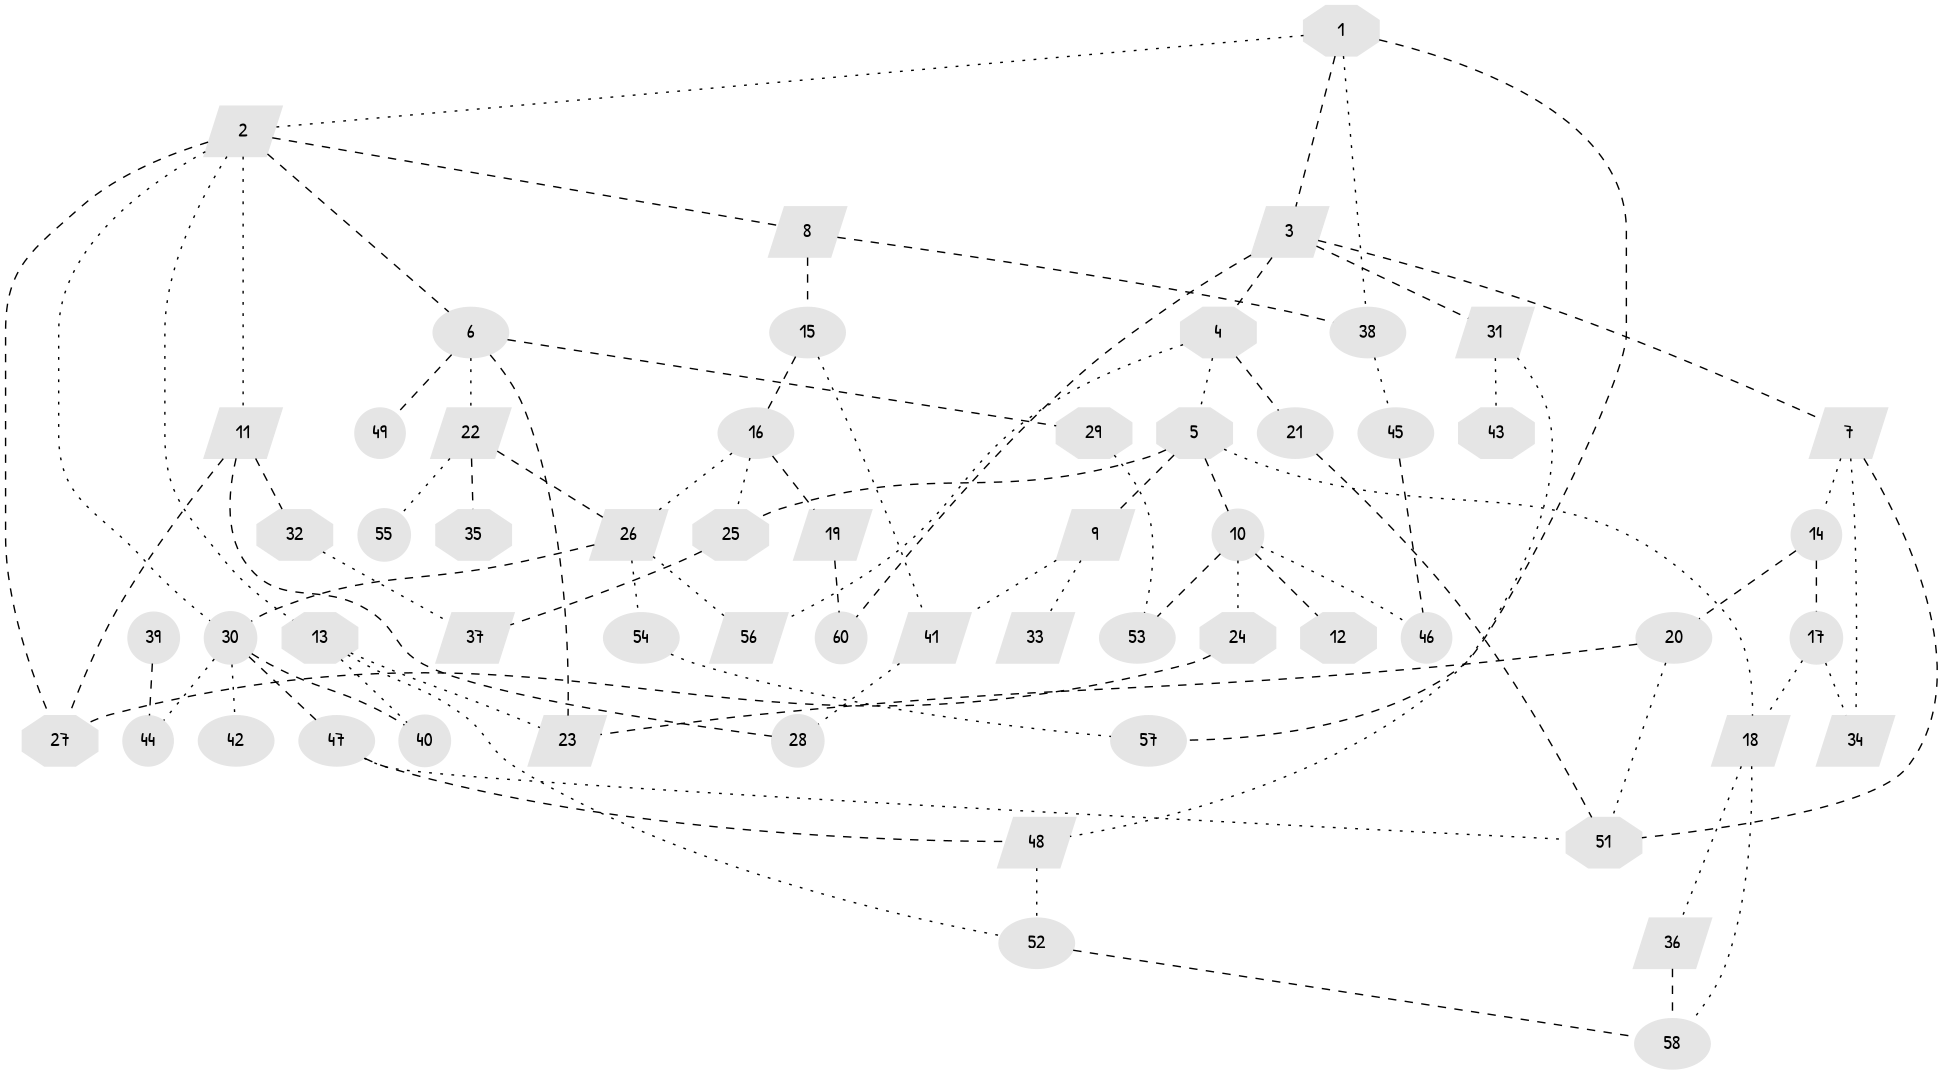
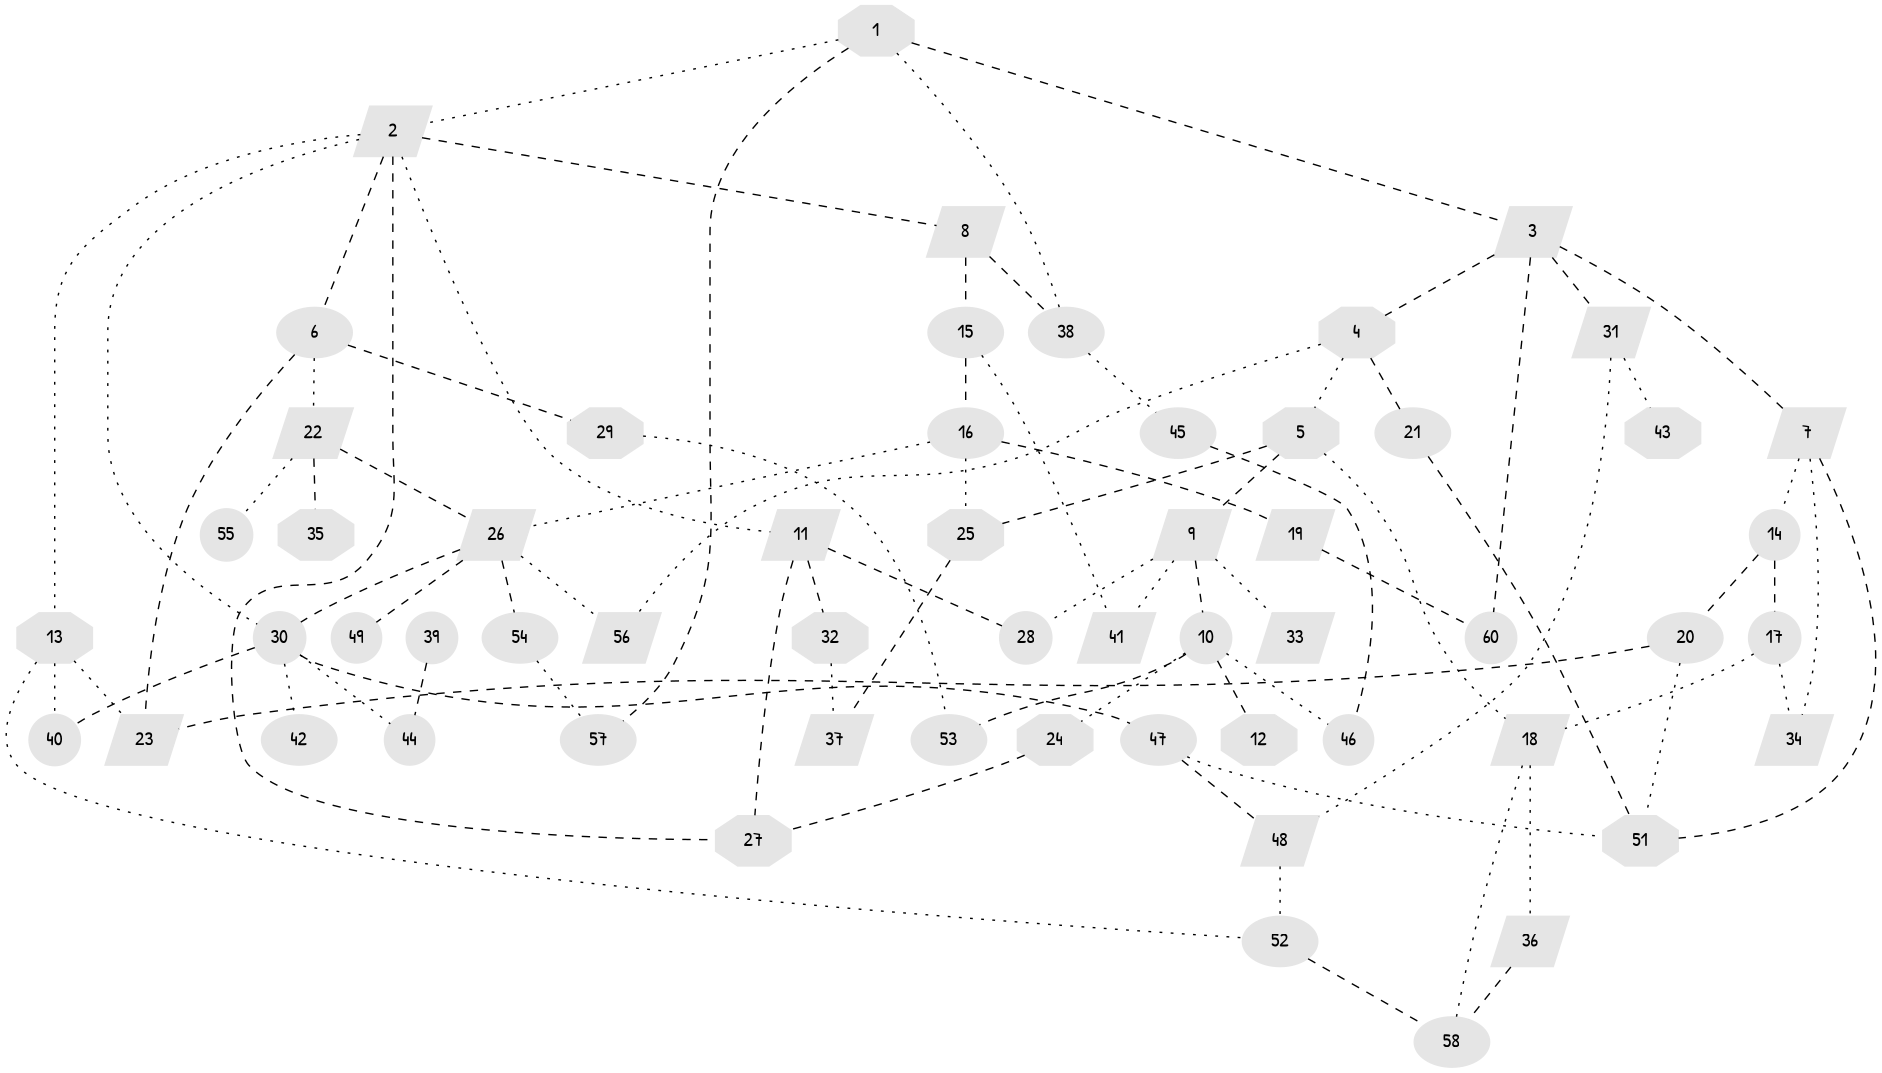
  graph {
    fontname="Patrick Hand"
    node [color=gray90 fontname="Patrick Hand" shape=parallelogram style=filled]
    edge [fontname="Patrick Hand" style=dashed]
    1 [shape=octagon]
    2
    3
    38 [shape=ellipse]
    57 [shape=ellipse]
    6 [shape=ellipse]
    8
    11
    13 [shape=octagon]
    27 [shape=octagon]
    30 [shape=circle]
    4 [shape=octagon]
    7
    31
    n15 [label=60 shape=circle]
    45 [shape=ellipse]
    22
    23
    29 [shape=octagon]
    49 [shape=circle]
    15 [shape=ellipse]
    28 [shape=circle]
    32 [shape=octagon]
    40 [shape=circle]
    52 [shape=ellipse]
    42 [shape=ellipse]
    44 [shape=circle]
    47 [shape=ellipse]
    5 [shape=octagon]
    21 [shape=ellipse]
    56
    14 [shape=circle]
    34
    51 [shape=octagon]
    43 [shape=octagon]
    48
    9
    10 [shape=circle]
    18
    25 [shape=octagon]
    33
    41
    12 [shape=octagon]
    24 [shape=octagon]
    46 [shape=circle]
    53 [shape=ellipse]
    36
    58 [shape=ellipse]
    37
    26
    35 [shape=octagon]
    55 [shape=circle]
    17 [shape=circle]
    20 [shape=ellipse]
    16 [shape=ellipse]
    19
    39 [shape=circle]
    54 [shape=ellipse]
    1 -- 2 [style=dotted]
    1 -- 3
    1 -- 38 [style=dotted]
    1 -- 57
    2 -- 6
    2 -- 8
    2 -- 11 [style=dotted]
    2 -- 13 [style=dotted]
    2 -- 27
    2 -- 30 [style=dotted]
    3 -- 4
    3 -- 7
    3 -- 31
    3 -- n15
    38 -- 45 [style=dotted]
    6 -- 22 [style=dotted]
    6 -- 23
    6 -- 29
-   6 -- 49
+   26 -- 49
    8 -- 38
    8 -- 15
    11 -- 27
    11 -- 28
    11 -- 32
    13 -- 23 [style=dotted]
    13 -- 40 [style=dotted]
    13 -- 52 [style=dotted]
    30 -- 40
    30 -- 42 [style=dotted]
    30 -- 44 [style=dotted]
    30 -- 47
    4 -- 5 [style=dotted]
    4 -- 21
    4 -- 56 [style=dotted]
    7 -- 14 [style=dotted]
    7 -- 34 [style=dotted]
    7 -- 51
    31 -- 43 [style=dotted]
    31 -- 48 [style=dotted]
    45 -- 46
    22 -- 26
    22 -- 35
    22 -- 55 [style=dotted]
    29 -- 53 [style=dotted]
    15 -- 41 [style=dotted]
    15 -- 16
    32 -- 37 [style=dotted]
    52 -- 58
    47 -- 51 [style=dotted]
    47 -- 48
    5 -- 9
-   5 -- 10
+   9 -- 10
    5 -- 18 [style=dotted]
    5 -- 25
    21 -- 51
    14 -- 17
    14 -- 20
    48 -- 52 [style=dotted]
-   41 -- 28 [style=dotted]
+   9 -- 28 [style=dotted]
    9 -- 33 [style=dotted]
    9 -- 41 [style=dotted]
    10 -- 12
    10 -- 24 [style=dotted]
    10 -- 46 [style=dotted]
    10 -- 53
    18 -- 36 [style=dotted]
    18 -- 58 [style=dotted]
    25 -- 37
    24 -- 27
    36 -- 58
    26 -- 30
    26 -- 56 [style=dotted]
-   26 -- 54 [style=dotted]
+   26 -- 54
    17 -- 34 [style=dotted]
    17 -- 18 [style=dotted]
    20 -- 23
    20 -- 51 [style=dotted]
    16 -- 25 [style=dotted]
    16 -- 26 [style=dotted]
    16 -- 19
    19 -- n15
    39 -- 44
    54 -- 57 [style=dotted]
  }
